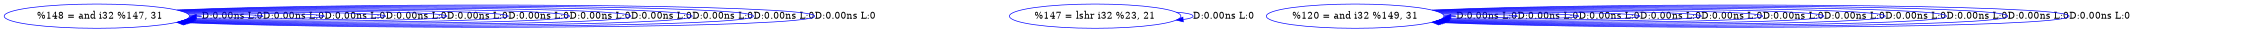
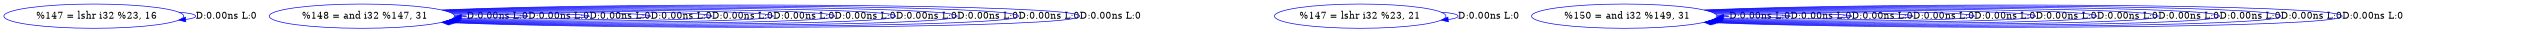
  digraph {
    node [color=blue]
    edge [color=blue]
+   n1 [label="  %147 = lshr i32 %23, 16"]
    n2 [label="  %148 = and i32 %147, 31"]
    n3 [label="%147 = lshr i32 %23, 21"]
-   n4 [label="%120 = and i32 %149, 31"]
+   n4 [label="  %150 = and i32 %149, 31"]
+   n1 -> n1 [label="D:0.00ns L:0"]
    n2 -> n2 [label="D:0.00ns L:0"]
    n2 -> n2 [label="D:0.00ns L:0"]
    n2 -> n2 [label="D:0.00ns L:0"]
    n2 -> n2 [label="D:0.00ns L:0"]
    n2 -> n2 [label="D:0.00ns L:0"]
    n2 -> n2 [label="D:0.00ns L:0"]
    n2 -> n2 [label="D:0.00ns L:0"]
    n2 -> n2 [label="D:0.00ns L:0"]
    n2 -> n2 [label="D:0.00ns L:0"]
    n2 -> n2 [label="D:0.00ns L:0"]
    n2 -> n2 [label="D:0.00ns L:0"]
    n3 -> n3 [label="D:0.00ns L:0"]
    n4 -> n4 [label="D:0.00ns L:0"]
    n4 -> n4 [label="D:0.00ns L:0"]
    n4 -> n4 [label="D:0.00ns L:0"]
    n4 -> n4 [label="D:0.00ns L:0"]
    n4 -> n4 [label="D:0.00ns L:0"]
    n4 -> n4 [label="D:0.00ns L:0"]
    n4 -> n4 [label="D:0.00ns L:0"]
    n4 -> n4 [label="D:0.00ns L:0"]
    n4 -> n4 [label="D:0.00ns L:0"]
    n4 -> n4 [label="D:0.00ns L:0"]
    n4 -> n4 [label="D:0.00ns L:0"]
  }
